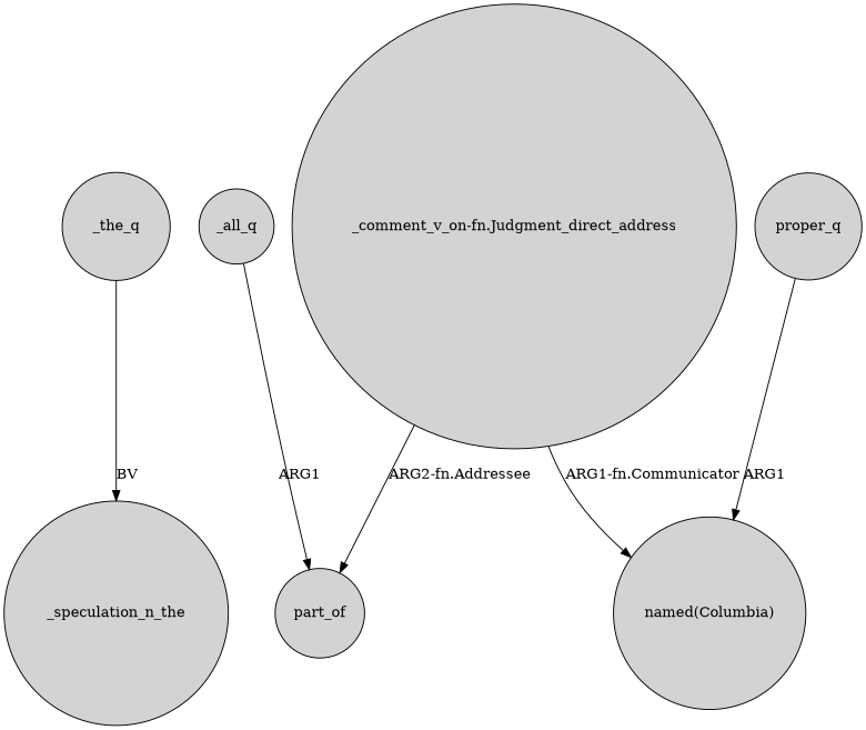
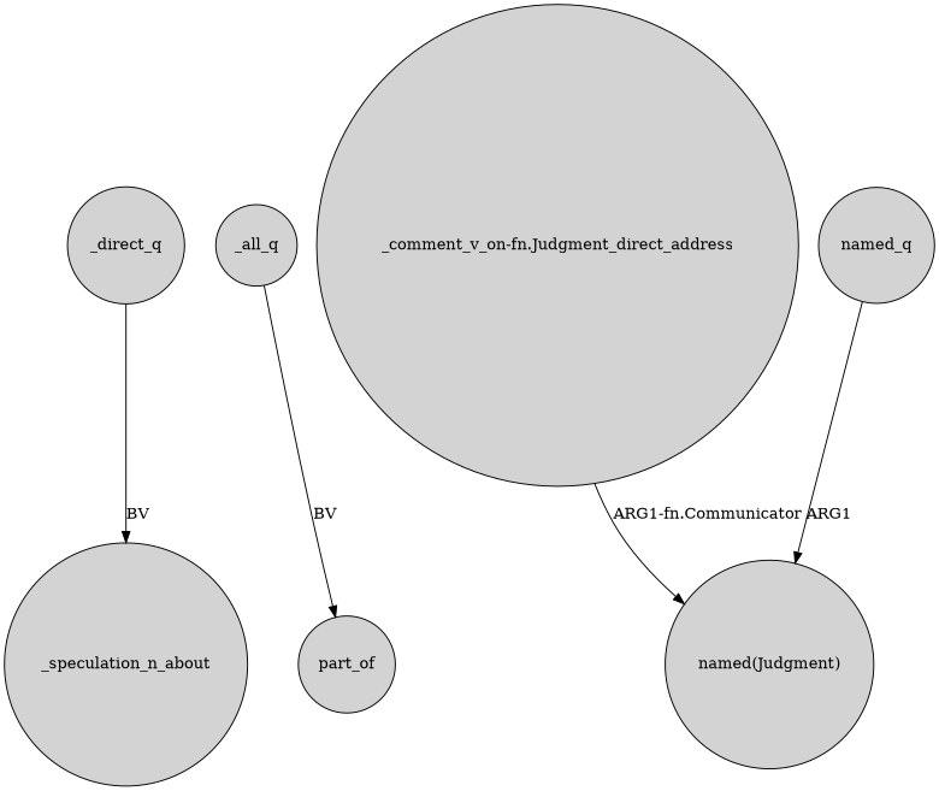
  digraph {
    node [shape=circle style=filled]
-   _the_q
-   _speculation_n_about [label=_speculation_n_the]
+   _the_q [label=_direct_q]
+   _speculation_n_about
    _all_q
    part_of
    "_comment_v_on-fn.Judgment_direct_address"
-   "named(Columbia)"
-   proper_q
+   "named(Columbia)" [label="named(Judgment)"]
+   proper_q [label=named_q]
    _the_q -> _speculation_n_about [label=BV]
-   _all_q -> part_of [label=ARG1]
-   "_comment_v_on-fn.Judgment_direct_address" -> part_of [label="ARG2-fn.Addressee"]
+   _all_q -> part_of [label=BV]
    "_comment_v_on-fn.Judgment_direct_address" -> "named(Columbia)" [label="ARG1-fn.Communicator"]
    proper_q -> "named(Columbia)" [label=ARG1]
  }
